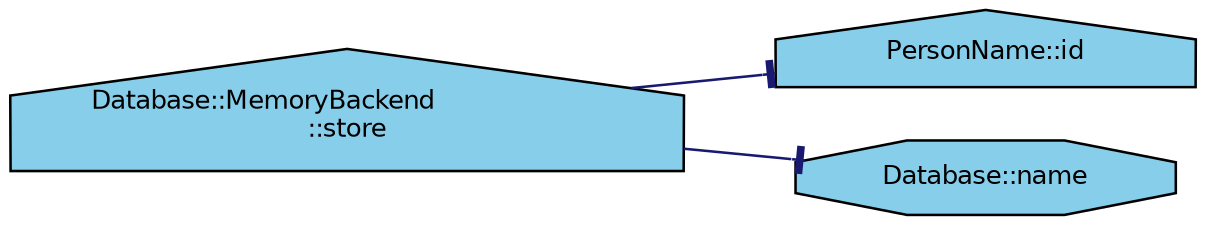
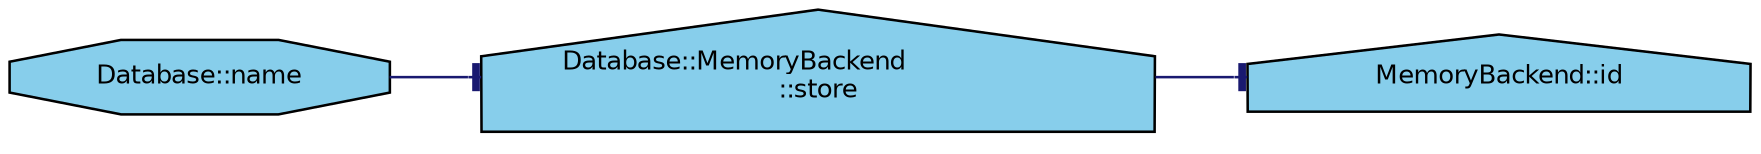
  digraph {
    rankdir=LR
    node [color=black fillcolor=skyblue fontname=Helvetica fontsize=10 shape=house style=filled]
    edge [arrowhead=tee color=midnightblue fontname=Helvetica fontsize=10 labelfontname=Helvetica labelfontsize=10 style=solid]
    n1 [fontcolor=black height=0.2 label="Database::MemoryBackend\l::store" width=0.4]
-   n2 [height=0.2 label="PersonName::id" width=0.4]
+   n2 [height=0.2 label="MemoryBackend::id" width=0.4]
    n3 [height=0.2 label="Database::name" shape=octagon width=0.4]
    n1 -> n2
-   n1 -> n3
+   n3 -> n1
  }
